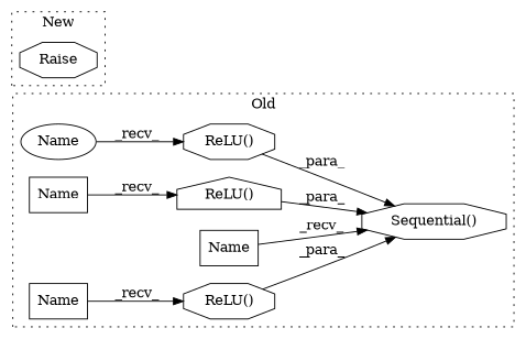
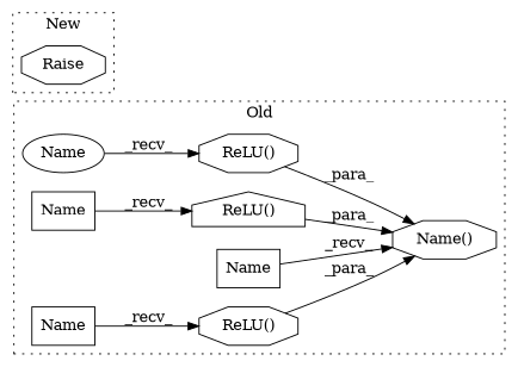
  digraph {
    rankdir=LR
    node [a=75 l=2 s=2467 shape=octagon]
    n1 [l=21 label="ReLU()"]
    n2 [l=21 label="ReLU()" s=2670 shape=house]
-   n3 [l="35,19" label="Sequential()" s="2284,2894"]
+   n3 [l="35,19" label="Name()" s="2284,2894"]
    n4 [l=21 label="ReLU()" s=2873]
    n5 [a=87 label=Name shape=ellipse]
    n6 [a=87 label=Name s=2670 shape=box]
    n7 [a=87 label=Name s=2284 shape=box]
    n8 [a=87 label=Name s=2873 shape=box]
    n9 [a=91 l=6 label=Raise s=4061]
    subgraph cluster_1 {
      label=Old
      style=dotted
      n1
      n2
      n3
      n4
      n5
      n6
      n7
      n8
    }
    subgraph cluster_2 {
      label=New
      style=dotted
      n9
    }
    n1 -> n3 [label=_para_]
    n2 -> n3 [label=_para_]
    n4 -> n3 [label=_para_]
    n5 -> n1 [label=_recv_]
    n6 -> n2 [label=_recv_]
    n7 -> n3 [label=_recv_]
    n8 -> n4 [label=_recv_]
  }
